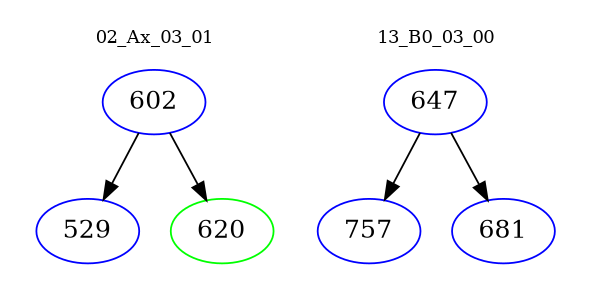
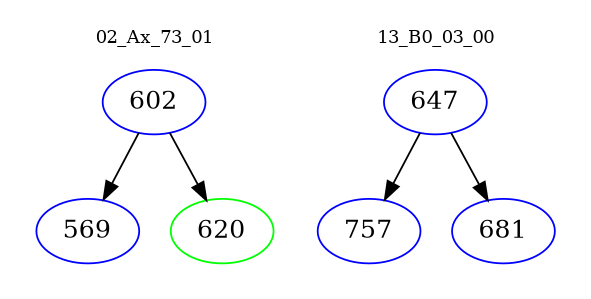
  digraph {
    node [color=blue]
    edge [color=black]
    n1 [label=602]
-   n2 [label=529]
+   n2 [label=569]
    n3 [color=green label=620]
    n4 [label=647]
    n5 [label=757]
    n6 [label=681]
    subgraph cluster_1 {
      color=white
      fontsize=10
-     label="02_Ax_03_01"
+     label="02_Ax_73_01"
      n1
      n2
      n3
    }
    subgraph cluster_2 {
      color=white
      fontsize=10
      label="13_B0_03_00"
      n4
      n5
      n6
    }
    n1 -> n2
    n1 -> n3
    n4 -> n5
    n4 -> n6
  }
